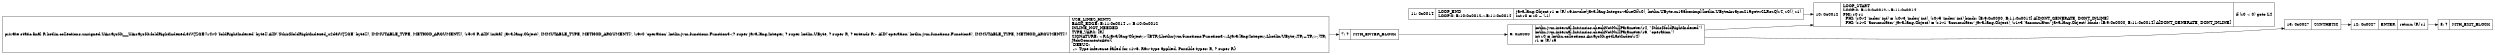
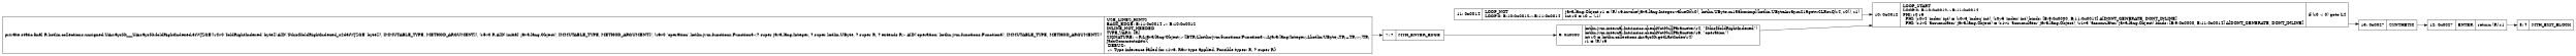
  digraph {
    rankdir=LR
    node [shape=record]
-   n1 [label="{7\:\ ?|MTH_ENTER_BLOCK\l}"]
+   n1 [label="{7\:\ ?|MTH_ENTER_EDGE\l}"]
    n2 [label="{9\:\ 0x0000|kotlin.jvm.internal.Intrinsics.checkNotNullParameter(r4, \"$this$foldRightIndexed\")\lkotlin.jvm.internal.Intrinsics.checkNotNullParameter(r6, \"operation\")\lint r0 = kotlin.collections.ArraysKt.getLastIndex(r4)\lr1 = (R) r5\l}"]
-   n3 [label="{10\:\ 0x0012|LOOP_START\lLOOP:0: B:10:0x0012\-\>B:11:0x0014\lPHI: r0 r1 \l  PHI: (r0v4 'index' int) = (r0v3 'index' int), (r0v5 'index' int) binds: [B:9:0x0000, B:11:0x0014] A[DONT_GENERATE, DONT_INLINE]\l  PHI: (r1v2 'accumulator' java.lang.Object) = (r1v1 'accumulator' java.lang.Object), (r1v3 'accumulator' java.lang.Object) binds: [B:9:0x0000, B:11:0x0014] A[DONT_GENERATE, DONT_INLINE]\l|if (r0 \< 0) goto L4\l}"]
+   n3 [label="{10\:\ 0x0012|LOOP_START\lLOOP:0: B:10:0x0012\-\>B:11:0x0014\lPHI: r0 r6 \l  PHI: (r0v4 'index' int) = (r0v3 'index' int), (r0v5 'index' int) binds: [B:9:0x0000, B:11:0x0014] A[DONT_GENERATE, DONT_INLINE]\l  PHI: (r1v2 'accumulator' java.lang.Object) = (r1v1 'accumulator' java.lang.Object), (r1v3 'accumulator' java.lang.Object) binds: [B:9:0x0000, B:11:0x0014] A[DONT_GENERATE, DONT_INLINE]\l|if (r0 \< 0) goto L4\l}"]
    n4 [label="{13\:\ 0x0027|SYNTHETIC\l}"]
-   n5 [label="{11\:\ 0x0014|LOOP_END\lLOOP:0: B:10:0x0012\-\>B:11:0x0014\l|java.lang.Object r1 = (R) r6.invoke(java.lang.Integer.valueOf(r0), kotlin.UByte.m156boximpl(kotlin.UByteArray.m219getw2LRezQ(r4, r0)), r1)\lint r0 = r0 + (\-1)\l}"]
+   n5 [label="{11\:\ 0x0014|LOOP_NOT\lLOOP:0: B:10:0x0012\-\>B:11:0x0014\l|java.lang.Object r1 = (R) r6.invoke(java.lang.Integer.valueOf(r0), kotlin.UByte.m156boximpl(kotlin.UByteArray.m219getw2LRezQ(r4, r0)), r1)\lint r0 = r0 + (\-1)\l}"]
    n6 [label="{12\:\ 0x0027|ENTER\l|return (R) r1\l}"]
    n7 [label="{8\:\ ?|MTH_EXIT_BLOCK\l}"]
    n8 [label="{private static final R kotlin.collections.unsigned.UArraysKt___UArraysKt.foldRightIndexed\-3iWJZGE((r4v0 'foldRightIndexed' byte[] A[D('$this$foldRightIndexed_u2d3iWJZGE' byte[]), IMMUTABLE_TYPE, METHOD_ARGUMENT]), (r5v0 R A[D('initial' java.lang.Object), IMMUTABLE_TYPE, METHOD_ARGUMENT]), (r6v0 'operation' kotlin.jvm.functions.Function3\<? super java.lang.Integer, ? super kotlin.UByte, ? super R, ? extends R\> A[D('operation' kotlin.jvm.functions.Function3), IMMUTABLE_TYPE, METHOD_ARGUMENT]))  | USE_LINES_HINTS\lBACK_EDGE: B:11:0x0014 \-\> B:10:0x0012\lINLINE_NOT_NEEDED\lTYPE_VARS: [R]\lSIGNATURE: \<R:Ljava\/lang\/Object;\>([BTR;Lkotlin\/jvm\/functions\/Function3\<\-Ljava\/lang\/Integer;\-Lkotlin\/UByte;\-TR;+TR;\>;)TR;\lJadxCommentsAttr\{\l DEBUG: \l \-\> Type inference failed for r1v6. Raw type applied. Possible types: R, ? super R\}\l}"]
    n1 -> n2
    n2 -> n3
-   n2 -> n4
+   n3 -> n4
    n4 -> n6
    n5 -> n3
    n6 -> n7
    n8 -> n1
  }
